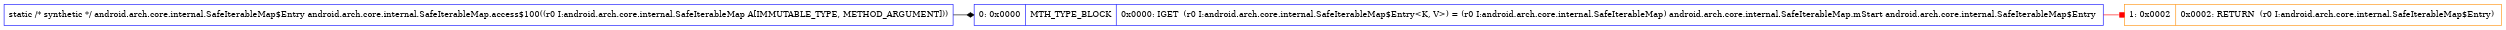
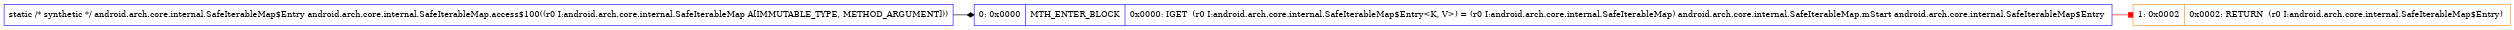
  digraph {
    rankdir=LR
    node [shape=record color=blue]
    edge [style=solid]
-   n1 [label="{0\:\ 0x0000|MTH_TYPE_BLOCK\l|0x0000: IGET  (r0 I:android.arch.core.internal.SafeIterableMap$Entry\<K, V\>) = (r0 I:android.arch.core.internal.SafeIterableMap) android.arch.core.internal.SafeIterableMap.mStart android.arch.core.internal.SafeIterableMap$Entry \l}"]
+   n1 [label="{0\:\ 0x0000|MTH_ENTER_BLOCK\l|0x0000: IGET  (r0 I:android.arch.core.internal.SafeIterableMap$Entry\<K, V\>) = (r0 I:android.arch.core.internal.SafeIterableMap) android.arch.core.internal.SafeIterableMap.mStart android.arch.core.internal.SafeIterableMap$Entry \l}"]
    n2 [label="{1\:\ 0x0002|0x0002: RETURN  (r0 I:android.arch.core.internal.SafeIterableMap$Entry) \l}" color=darkorange]
    n3 [label="{static \/* synthetic *\/ android.arch.core.internal.SafeIterableMap$Entry android.arch.core.internal.SafeIterableMap.access$100((r0 I:android.arch.core.internal.SafeIterableMap A[IMMUTABLE_TYPE, METHOD_ARGUMENT])) }"]
    n1 -> n2 [color=red arrowhead=box]
    n3 -> n1 [color=black arrowhead=diamond]
  }
